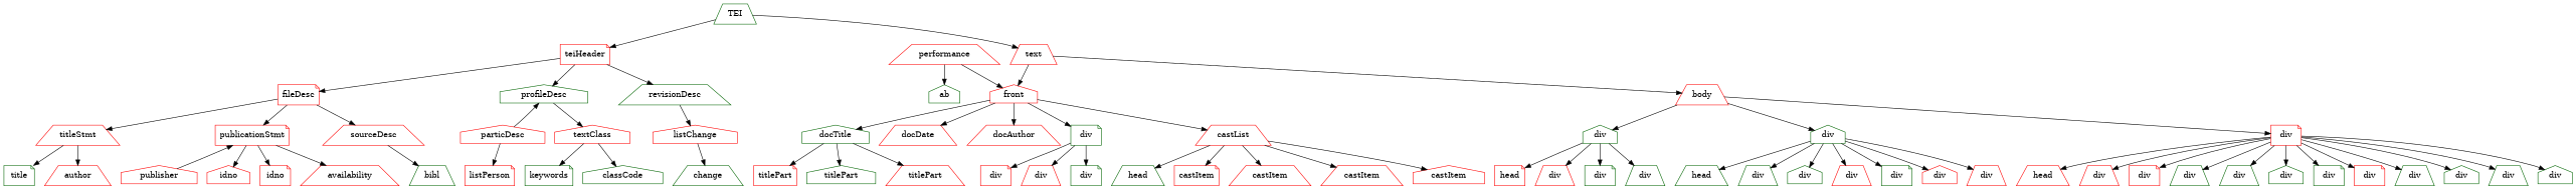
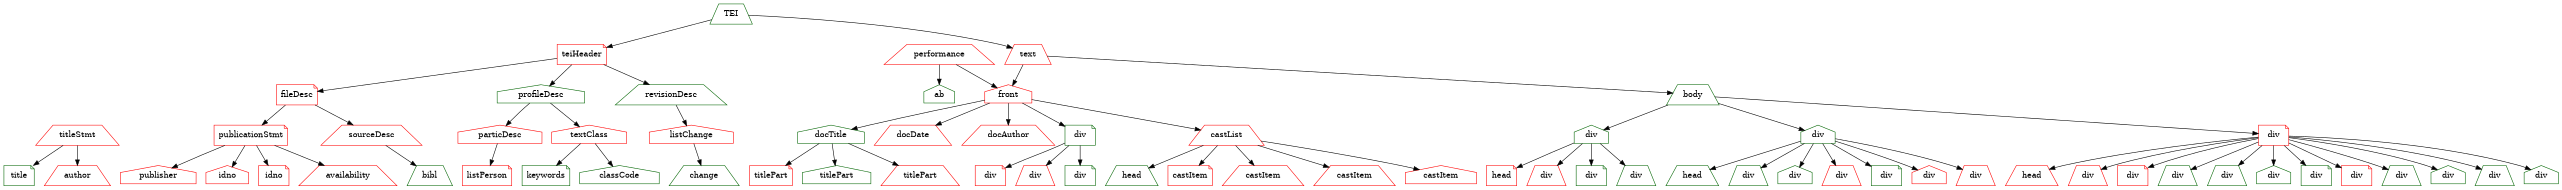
  digraph {
    node [color=red shape=trapezium]
    n1 [color=darkgreen label=TEI]
    n2 [label=teiHeader shape=note]
    n3 [label=text]
    n4 [label=fileDesc shape=note]
    n5 [color=darkgreen label=profileDesc shape=house]
    n6 [color=darkgreen label=revisionDesc]
    n7 [label=front shape=house]
-   n8 [label=body]
+   n8 [color=darkgreen label=body]
    n9 [label=titleStmt]
    n10 [label=publicationStmt shape=note]
    n11 [label=sourceDesc]
    n12 [label=particDesc shape=house]
    n13 [label=textClass shape=house]
    n14 [label=listChange shape=house]
    n15 [color=darkgreen label=title shape=note]
    n16 [label=author]
    n17 [label=publisher shape=house]
    n18 [label=idno shape=house]
    n19 [label=idno shape=note]
    n20 [label=availability]
    n21 [color=darkgreen label=bibl]
    n22 [label=listPerson shape=note]
    n23 [color=darkgreen label=keywords shape=note]
    n24 [color=darkgreen label=classCode shape=house]
    n25 [color=darkgreen label=change]
    n26 [color=darkgreen label=docTitle shape=house]
    n27 [label=docDate]
    n28 [label=docAuthor]
    n29 [color=darkgreen label=div shape=note]
    n30 [label=castList]
    n31 [color=darkgreen label=div shape=house]
    n32 [color=darkgreen label=div shape=house]
    n33 [label=div shape=note]
    n34 [label=titlePart shape=note]
    n35 [color=darkgreen label=titlePart shape=house]
    n36 [label=titlePart]
    n37 [label=div shape=note]
    n38 [label=div]
    n39 [color=darkgreen label=div shape=note]
    n40 [label=performance]
    n41 [color=darkgreen label=ab shape=house]
    n42 [color=darkgreen label=head]
    n43 [label=castItem shape=note]
    n44 [label=castItem]
    n45 [label=castItem]
    n46 [label=castItem shape=house]
    n47 [label=head shape=note]
    n48 [label=div]
    n49 [color=darkgreen label=div shape=note]
    n50 [color=darkgreen label=div]
    n51 [color=darkgreen label=head]
    n52 [color=darkgreen label=div]
    n53 [color=darkgreen label=div shape=house]
    n54 [label=div]
    n55 [color=darkgreen label=div shape=note]
    n56 [label=div shape=house]
    n57 [label=div]
    n58 [label=head]
    n59 [label=div]
    n60 [label=div shape=note]
    n61 [color=darkgreen label=div]
    n62 [color=darkgreen label=div]
    n63 [color=darkgreen label=div shape=house]
    n64 [color=darkgreen label=div shape=note]
    n65 [label=div shape=note]
    n66 [color=darkgreen label=div]
    n67 [color=darkgreen label=div shape=house]
    n68 [color=darkgreen label=div]
    n69 [color=darkgreen label=div shape=house]
    n1 -> n2
    n1 -> n3
    n2 -> n4
    n2 -> n5
    n2 -> n6
    n3 -> n7
    n3 -> n8
-   n4 -> n9
    n4 -> n10
    n4 -> n11
-   n12 -> n5
+   n5 -> n12
    n5 -> n13
    n6 -> n14
    n7 -> n26
    n7 -> n27
    n7 -> n28
    n7 -> n29
    n7 -> n30
    n8 -> n31
    n8 -> n32
    n8 -> n33
    n9 -> n15
    n9 -> n16
-   n17 -> n10
+   n10 -> n17
    n10 -> n18
    n10 -> n19
    n10 -> n20
    n11 -> n21
    n12 -> n22
    n13 -> n23
    n13 -> n24
    n14 -> n25
    n26 -> n34
    n26 -> n35
    n26 -> n36
    n29 -> n37
    n29 -> n38
    n29 -> n39
    n30 -> n42
    n30 -> n43
    n30 -> n44
    n30 -> n45
    n30 -> n46
    n31 -> n47
    n31 -> n48
    n31 -> n49
    n31 -> n50
    n32 -> n51
    n32 -> n52
    n32 -> n53
    n32 -> n54
    n32 -> n55
    n32 -> n56
    n32 -> n57
    n33 -> n58
    n33 -> n59
    n33 -> n60
    n33 -> n61
    n33 -> n62
    n33 -> n63
    n33 -> n64
    n33 -> n65
    n33 -> n66
    n33 -> n67
    n33 -> n68
    n33 -> n69
    n40 -> n7
    n40 -> n41
  }
